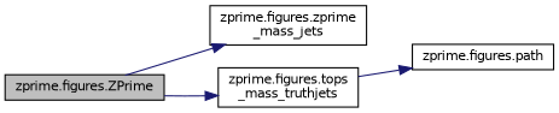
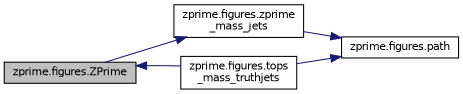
  digraph {
    rankdir=LR
    node [color=black fillcolor=white fontname=Helvetica fontsize=10 shape=record style=filled]
    edge [color=midnightblue fontname=Helvetica fontsize=10 labelfontname=Helvetica labelfontsize=10 style=solid]
    n1 [fillcolor=grey75 fontcolor=black height=0.2 label="zprime.figures.ZPrime" width=0.4]
    n2 [height=0.2 label="zprime.figures.zprime\l_mass_jets" width=0.4]
    n3 [height=0.2 label="zprime.figures.tops\l_mass_truthjets" width=0.4]
    n4 [height=0.2 label="zprime.figures.path" width=0.4]
    n1 -> n2
-   n1 -> n3
+   n3 -> n1
+   n2 -> n4
    n3 -> n4
  }
